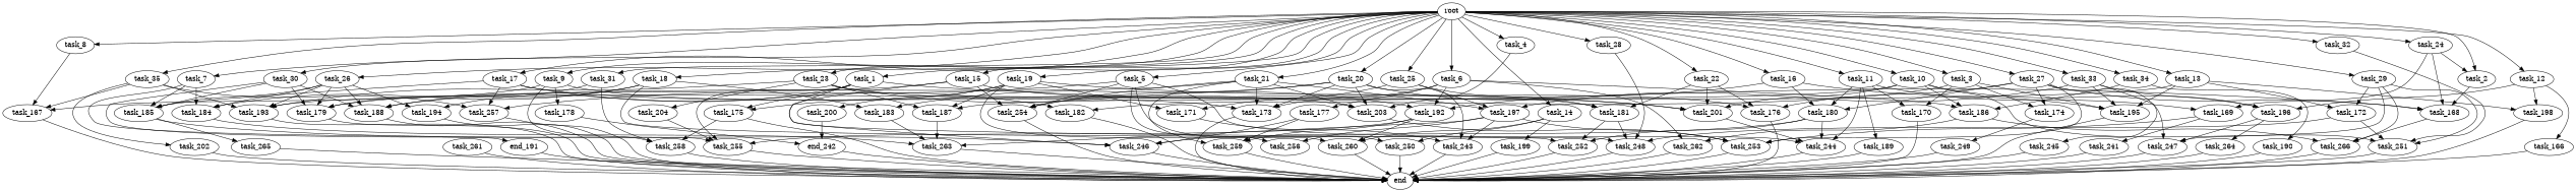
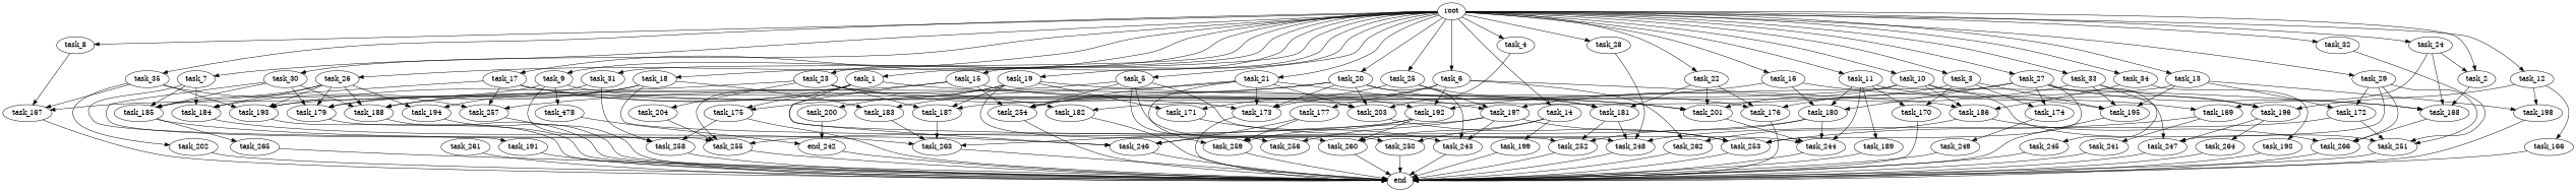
  digraph {
    task_8
    task_167
    end
    task_173
    task_189
    task_17
    task_182
    task_185
    task_257
    task_246
    task_265
    task_261
    task_204
    task_255
    n15 [label=end_242]
    task_35
    task_193
    task_202
    task_26
    task_179
    task_188
    task_194
    task_184
    task_263
    task_15
    task_176
    task_254
    task_252
-   task_178
+   task_178 [label=task_478]
    task_251
    task_33
    task_245
    task_197
    task_195
    task_196
    task_253
    task_256
    task_243
    task_264
    task_247
    task_186
    task_266
    task_262
    task_181
    task_248
    task_169
    task_241
    task_13
    task_187
    task_198
    task_172
    task_30
    task_5
    task_244
    task_250
    task_27
    task_180
    task_174
    task_168
    task_249
    task_200
    task_201
    task_6
    task_192
    task_177
    task_259
    task_260
    task_7
-   task_191 [label=end_191]
+   task_191
    task_25
    task_171
    task_22
    task_3
    task_170
    task_183
    task_175
    task_258
    root
    task_21
    task_18
    task_31
    task_9
    task_1
    task_28
    task_34
    task_10
    task_2
    task_29
    task_16
    task_14
    task_24
    task_19
    task_32
    task_4
    task_23
    task_12
    task_20
    task_11
    task_203
    task_190
    task_199
    task_166
    task_8 -> task_167
    task_167 -> end
    task_173 -> end
    task_189 -> end
    task_17 -> task_173
    task_17 -> task_182
    task_17 -> task_185
    task_17 -> task_257
    task_182 -> end
    task_185 -> task_246
    task_185 -> task_265
    task_257 -> end
    task_246 -> end
    task_265 -> end
    task_261 -> end
    task_204 -> task_255
    task_255 -> end
    n15 -> end
    task_35 -> task_167
    task_35 -> task_257
    task_35 -> task_193
    task_35 -> task_202
    task_193 -> end
    task_202 -> end
    task_26 -> task_185
    task_26 -> task_193
    task_26 -> task_179
    task_26 -> task_188
    task_26 -> task_194
    task_26 -> task_184
    task_179 -> end
    task_188 -> end
    task_194 -> end
    task_184 -> task_263
    task_263 -> end
    task_15 -> task_246
    task_15 -> task_179
    task_15 -> task_176
    task_15 -> task_254
    task_176 -> end
    task_254 -> end
    task_252 -> end
    task_178 -> n15
    task_251 -> end
    task_33 -> task_245
    task_33 -> task_197
    task_33 -> task_195
    task_33 -> task_196
    task_245 -> end
    task_197 -> task_263
    task_197 -> task_253
    task_197 -> task_256
    task_197 -> task_243
    task_195 -> end
    task_196 -> task_264
    task_196 -> task_247
    task_253 -> end
    task_243 -> end
    task_264 -> end
    task_247 -> end
    task_186 -> task_266
    task_186 -> task_262
    task_266 -> end
    task_262 -> end
    task_181 -> task_252
    task_181 -> task_248
    task_248 -> end
    task_169 -> task_253
    task_169 -> task_241
    task_241 -> end
    task_13 -> task_195
    task_13 -> task_187
    task_13 -> task_198
    task_13 -> task_172
    task_187 -> task_263
    task_198 -> end
    task_172 -> task_251
    task_172 -> task_248
    task_30 -> task_185
    task_30 -> task_255
    task_30 -> task_179
    task_30 -> task_188
    task_5 -> task_257
    task_5 -> task_254
    task_5 -> task_256
    task_5 -> task_244
    task_5 -> task_250
    task_244 -> end
    task_250 -> end
    task_27 -> task_176
    task_27 -> task_253
    task_27 -> task_247
    task_27 -> task_180
    task_27 -> task_174
    task_27 -> task_168
    task_180 -> task_246
    task_180 -> task_252
    task_180 -> task_244
    task_174 -> task_249
    task_168 -> task_266
    task_249 -> end
    task_200 -> n15
    task_201 -> task_244
    task_6 -> task_173
    task_6 -> task_186
    task_6 -> task_262
    task_6 -> task_192
    task_6 -> task_177
    task_192 -> task_255
    task_192 -> task_259
    task_192 -> task_260
    task_177 -> task_246
    task_177 -> task_259
    task_259 -> end
    task_260 -> end
    task_7 -> task_185
    task_7 -> task_184
    task_7 -> task_191
    task_191 -> end
    task_25 -> task_197
    task_25 -> task_181
    task_25 -> task_171
    task_171 -> task_243
    task_22 -> task_176
    task_22 -> task_181
    task_22 -> task_201
    task_3 -> task_182
    task_3 -> task_195
    task_3 -> task_174
    task_3 -> task_170
    task_170 -> end
    task_183 -> task_263
    task_175 -> end
    task_175 -> task_258
    task_258 -> end
    root -> task_8
    root -> task_17
    root -> task_35
    root -> task_26
    root -> task_15
    root -> task_33
    root -> task_13
    root -> task_30
    root -> task_5
    root -> task_27
    root -> task_6
    root -> task_7
    root -> task_25
    root -> task_22
    root -> task_3
    root -> task_21
    root -> task_18
    root -> task_31
    root -> task_9
    root -> task_1
    root -> task_28
    root -> task_34
    root -> task_10
    root -> task_2
    root -> task_29
    root -> task_16
    root -> task_14
    root -> task_24
    root -> task_19
    root -> task_32
    root -> task_4
    root -> task_23
    root -> task_12
    root -> task_20
    root -> task_11
    task_21 -> task_173
    task_21 -> task_188
    task_21 -> task_254
    task_21 -> task_197
    task_21 -> task_259
    task_21 -> task_203
    task_18 -> task_179
    task_18 -> task_184
    task_18 -> task_248
    task_18 -> task_183
    task_31 -> task_194
    task_31 -> task_258
    task_9 -> task_167
    task_9 -> task_178
    task_9 -> task_258
    task_9 -> task_203
    task_1 -> task_255
    task_1 -> task_188
    task_1 -> task_252
    task_1 -> task_168
    task_1 -> task_175
    task_28 -> task_248
    task_34 -> task_186
    task_34 -> task_190
    task_10 -> task_193
    task_10 -> task_251
    task_10 -> task_196
    task_10 -> task_186
    task_10 -> task_201
    task_2 -> task_168
    task_29 -> task_251
    task_29 -> task_247
    task_29 -> task_266
    task_29 -> task_172
    task_16 -> task_195
    task_16 -> task_180
    task_16 -> task_192
    task_14 -> task_250
    task_14 -> task_260
    task_14 -> task_199
    task_24 -> task_169
    task_24 -> task_168
    task_24 -> task_2
    task_19 -> task_187
    task_19 -> task_200
    task_19 -> task_201
    task_19 -> task_260
    task_19 -> task_171
    task_19 -> task_175
    task_32 -> task_251
    task_4 -> task_203
    task_23 -> task_204
    task_23 -> task_193
    task_23 -> task_181
    task_23 -> task_187
    task_23 -> task_192
    task_12 -> task_196
    task_12 -> task_198
    task_12 -> task_166
    task_20 -> task_173
    task_20 -> task_254
    task_20 -> task_243
    task_20 -> task_201
    task_20 -> task_183
    task_20 -> task_203
    task_11 -> task_189
    task_11 -> task_169
    task_11 -> task_244
    task_11 -> task_180
    task_11 -> task_170
    task_203 -> task_253
    task_190 -> end
    task_199 -> end
    task_166 -> end
  }
